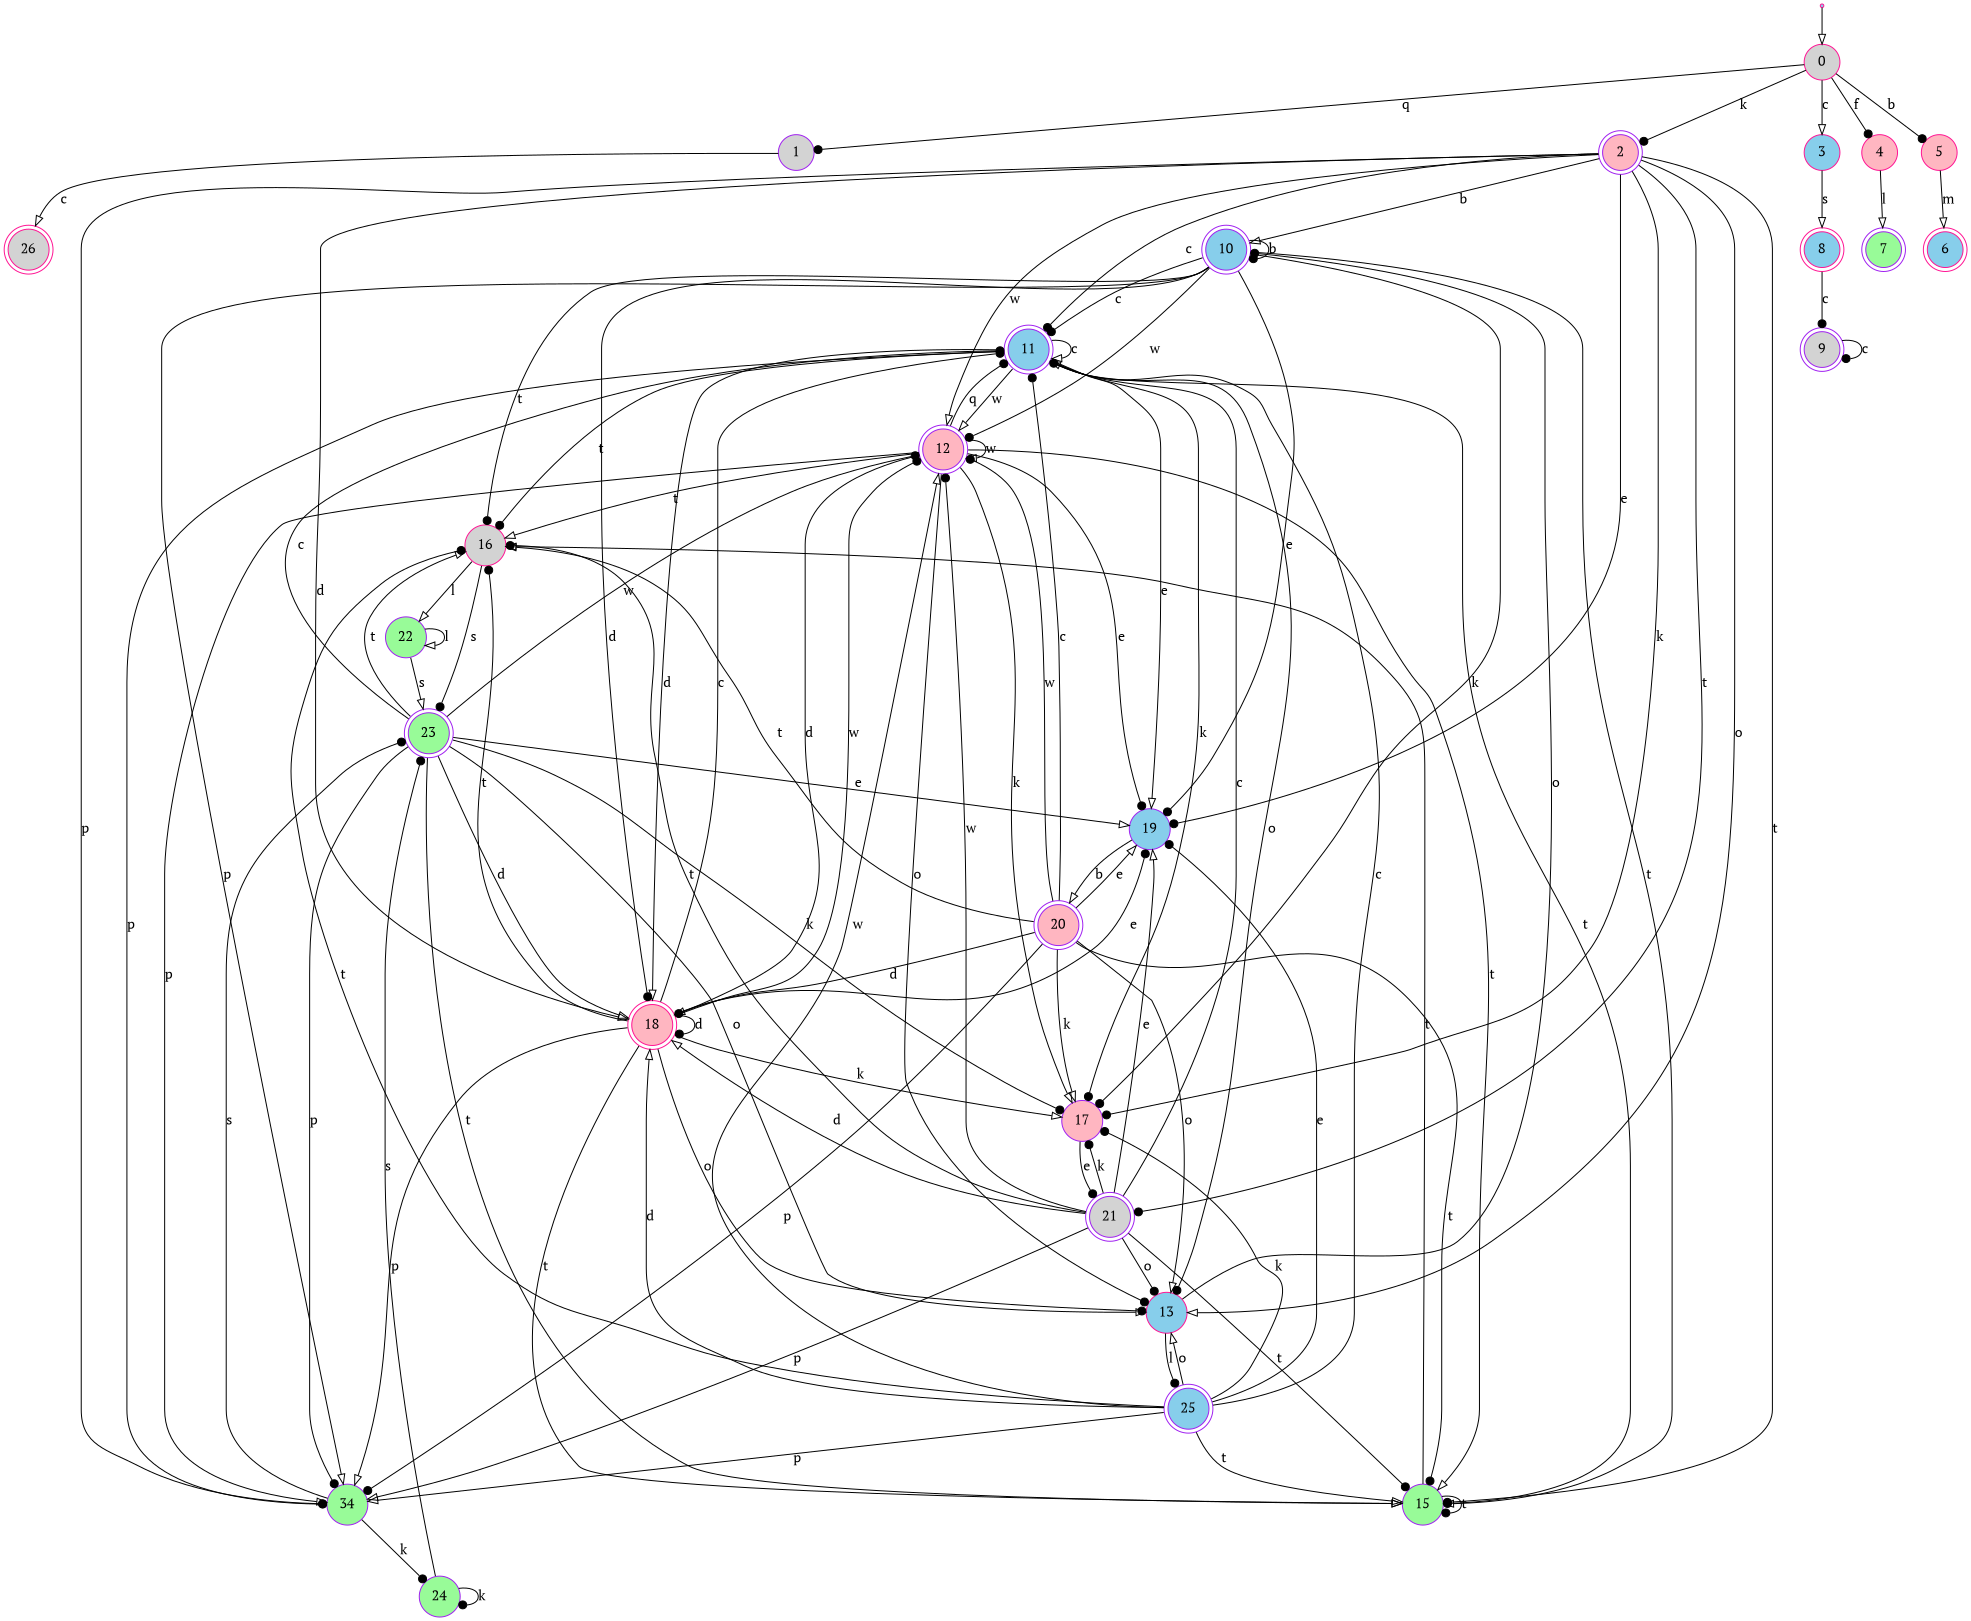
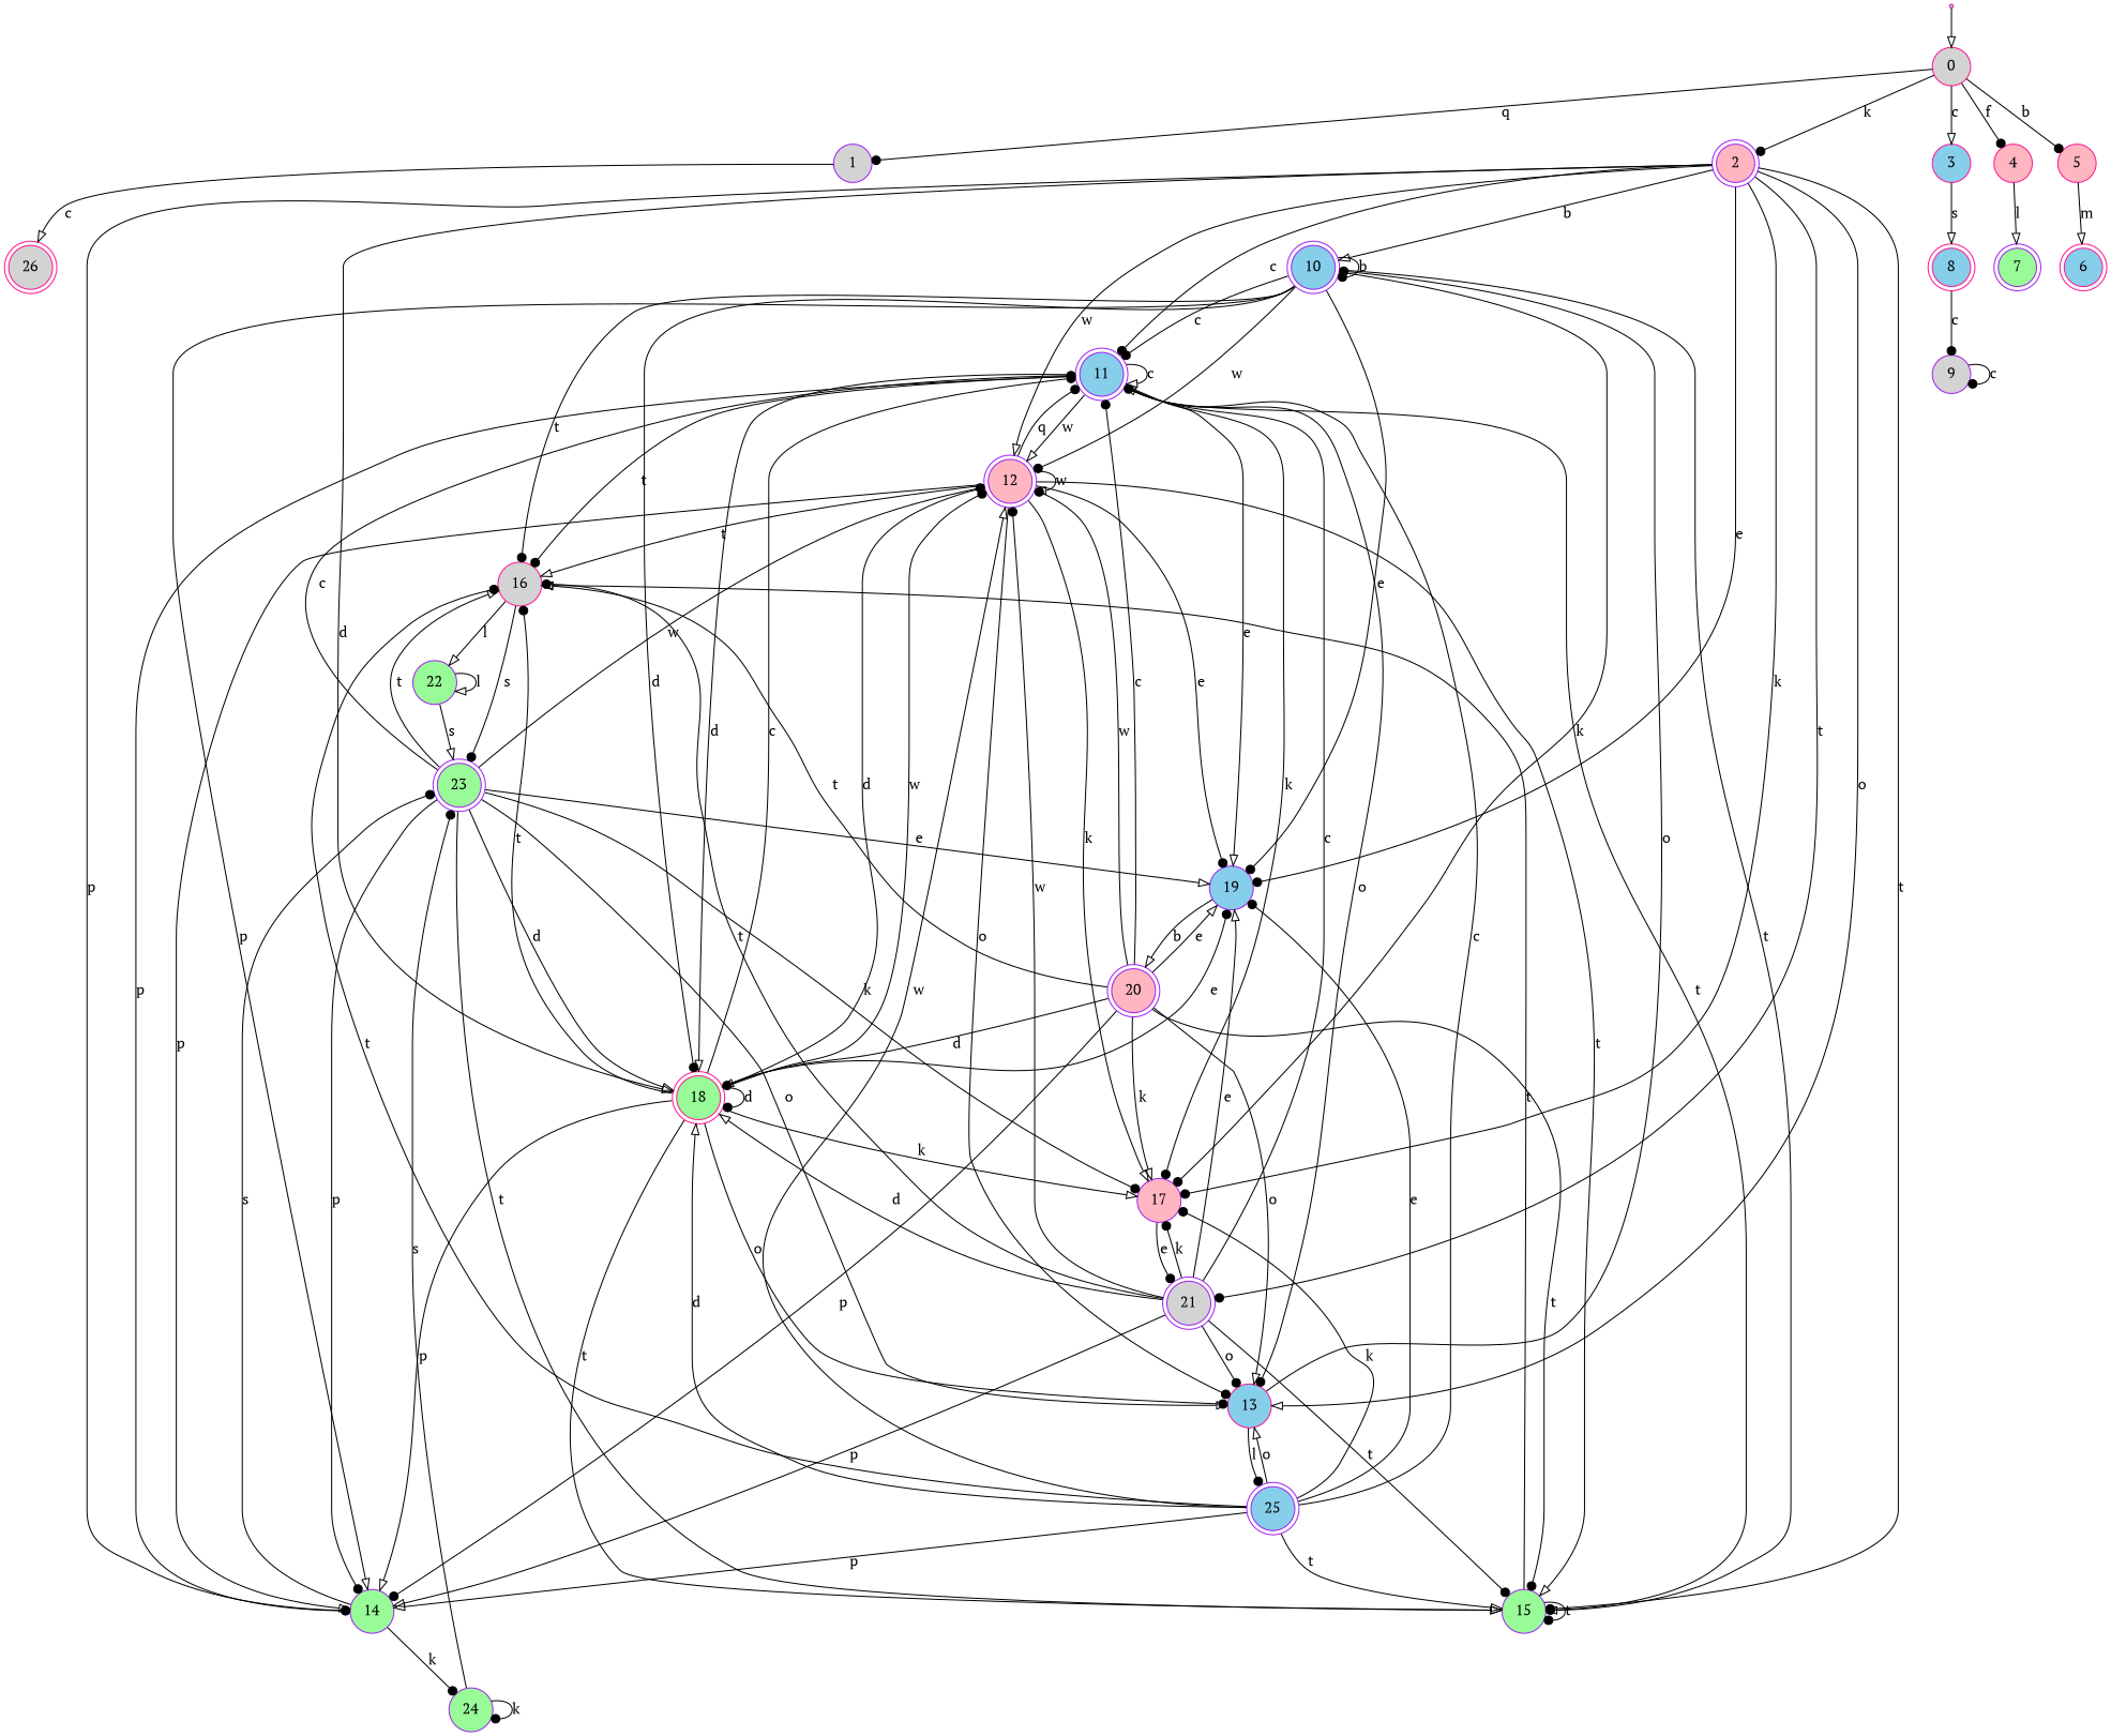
  digraph {
    fontname="PT Serif"
    rankdir=TB
    node [color=purple fillcolor=skyblue fontname="PT Serif" shape=doublecircle style=filled]
    edge [arrowhead=dot fontname="PT Serif"]
    dummy0 [color=deeppink shape=point]
    0 [color=deeppink fillcolor=lightgrey shape=circle]
    1 [fillcolor=lightgrey shape=circle]
    2 [fillcolor=lightpink]
    3 [color=deeppink shape=circle]
    4 [color=deeppink fillcolor=lightpink shape=circle]
    5 [color=deeppink fillcolor=lightpink shape=circle]
    26 [color=deeppink fillcolor=lightgrey]
    10
    11
    12 [fillcolor=lightpink]
    13 [color=deeppink shape=circle]
-   14 [fillcolor=palegreen shape=circle label=34]
+   14 [fillcolor=palegreen shape=circle]
    15 [fillcolor=palegreen shape=circle]
    17 [fillcolor=lightpink shape=circle]
-   18 [color=deeppink fillcolor=lightpink]
+   18 [color=deeppink fillcolor=palegreen]
    19 [shape=circle]
    21 [fillcolor=lightgrey]
    8 [color=deeppink]
    7 [fillcolor=palegreen]
    6 [color=deeppink]
    16 [color=deeppink fillcolor=lightgrey shape=circle]
    25
    23 [fillcolor=palegreen]
    24 [fillcolor=palegreen shape=circle]
    22 [fillcolor=palegreen shape=circle]
    20 [fillcolor=lightpink]
-   9 [fillcolor=lightgrey]
+   9 [fillcolor=lightgrey shape=circle]
    dummy0 -> 0 [arrowhead=onormal]
    0 -> 1 [label=q]
    0 -> 2 [label=k]
    0 -> 3 [arrowhead=onormal label=c]
    0 -> 4 [label=f]
    0 -> 5 [label=b]
    1 -> 26 [arrowhead=onormal label=c]
    2 -> 10 [arrowhead=onormal label=b]
    2 -> 11 [label=c]
    2 -> 12 [arrowhead=onormal label=w]
    2 -> 13 [arrowhead=onormal label=o]
    2 -> 14 [label=p]
    2 -> 15 [label=t]
    2 -> 17 [label=k]
    2 -> 18 [arrowhead=onormal label=d]
    2 -> 19 [label=e]
    2 -> 21 [label=t]
    3 -> 8 [arrowhead=onormal label=s]
    4 -> 7 [arrowhead=onormal label=l]
    5 -> 6 [arrowhead=onormal label=m]
    10 -> 10 [label=b]
    10 -> 11 [label=c]
    10 -> 12 [label=w]
    10 -> 14 [arrowhead=onormal label=p]
    10 -> 15 [arrowhead=onormal label=t]
    10 -> 17 [label=k]
    10 -> 18 [label=d]
    10 -> 19 [label=e]
    10 -> 16 [label=t]
    11 -> 11 [arrowhead=onormal label=c]
    11 -> 12 [arrowhead=onormal label=w]
    11 -> 13 [label=o]
    11 -> 14 [label=p]
    11 -> 15 [label=t]
    11 -> 17 [label=k]
    11 -> 18 [arrowhead=onormal label=d]
    11 -> 19 [arrowhead=onormal label=e]
    11 -> 16 [label=t]
    12 -> 11 [label=q]
    12 -> 12 [arrowhead=onormal label=w]
    12 -> 13 [label=o]
    12 -> 14 [arrowhead=onormal label=p]
    12 -> 15 [arrowhead=onormal label=t]
    12 -> 17 [arrowhead=onormal label=k]
    12 -> 18 [label=d]
    12 -> 19 [label=e]
    12 -> 16 [arrowhead=onormal label=t]
    13 -> 10 [label=o]
    13 -> 25 [label=l]
    14 -> 23 [label=s]
    14 -> 24 [label=k]
    15 -> 15 [label=t]
    15 -> 16 [arrowhead=onormal label=t]
    17 -> 21 [label=e]
    18 -> 11 [label=c]
    18 -> 12 [label=w]
    18 -> 13 [label=o]
    18 -> 14 [arrowhead=onormal label=p]
    18 -> 15 [arrowhead=onormal label=t]
    18 -> 17 [arrowhead=onormal label=k]
    18 -> 18 [label=d]
    18 -> 19 [label=e]
    18 -> 16 [label=t]
    19 -> 20 [arrowhead=onormal label=b]
    21 -> 11 [arrowhead=onormal label=c]
    21 -> 12 [label=w]
    21 -> 13 [label=o]
    21 -> 14 [arrowhead=onormal label=p]
    21 -> 15 [label=t]
    21 -> 17 [label=k]
    21 -> 18 [arrowhead=onormal label=d]
    21 -> 19 [arrowhead=onormal label=e]
    21 -> 16 [label=t]
    8 -> 9 [label=c]
    16 -> 23 [label=s]
    16 -> 22 [arrowhead=onormal label=l]
    25 -> 11 [label=c]
    25 -> 12 [arrowhead=onormal label=w]
    25 -> 13 [arrowhead=onormal label=o]
    25 -> 14 [arrowhead=onormal label=p]
    25 -> 15 [arrowhead=onormal label=t]
    25 -> 17 [label=k]
    25 -> 18 [arrowhead=onormal label=d]
    25 -> 19 [label=e]
    25 -> 16 [label=t]
    23 -> 11 [label=c]
    23 -> 12 [label=w]
    23 -> 13 [arrowhead=onormal label=o]
    23 -> 14 [label=p]
    23 -> 15 [arrowhead=onormal label=t]
    23 -> 17 [label=k]
    23 -> 18 [arrowhead=onormal label=d]
    23 -> 19 [arrowhead=onormal label=e]
    23 -> 16 [arrowhead=onormal label=t]
    24 -> 23 [label=s]
    24 -> 24 [label=k]
    22 -> 23 [arrowhead=onormal label=s]
    22 -> 22 [arrowhead=onormal label=l]
    20 -> 11 [label=c]
    20 -> 12 [label=w]
    20 -> 13 [arrowhead=onormal label=o]
    20 -> 14 [label=p]
    20 -> 15 [label=t]
    20 -> 17 [arrowhead=onormal label=k]
    20 -> 18 [arrowhead=onormal label=d]
    20 -> 19 [arrowhead=onormal label=e]
    20 -> 16 [arrowhead=onormal label=t]
    9 -> 9 [label=c]
  }
